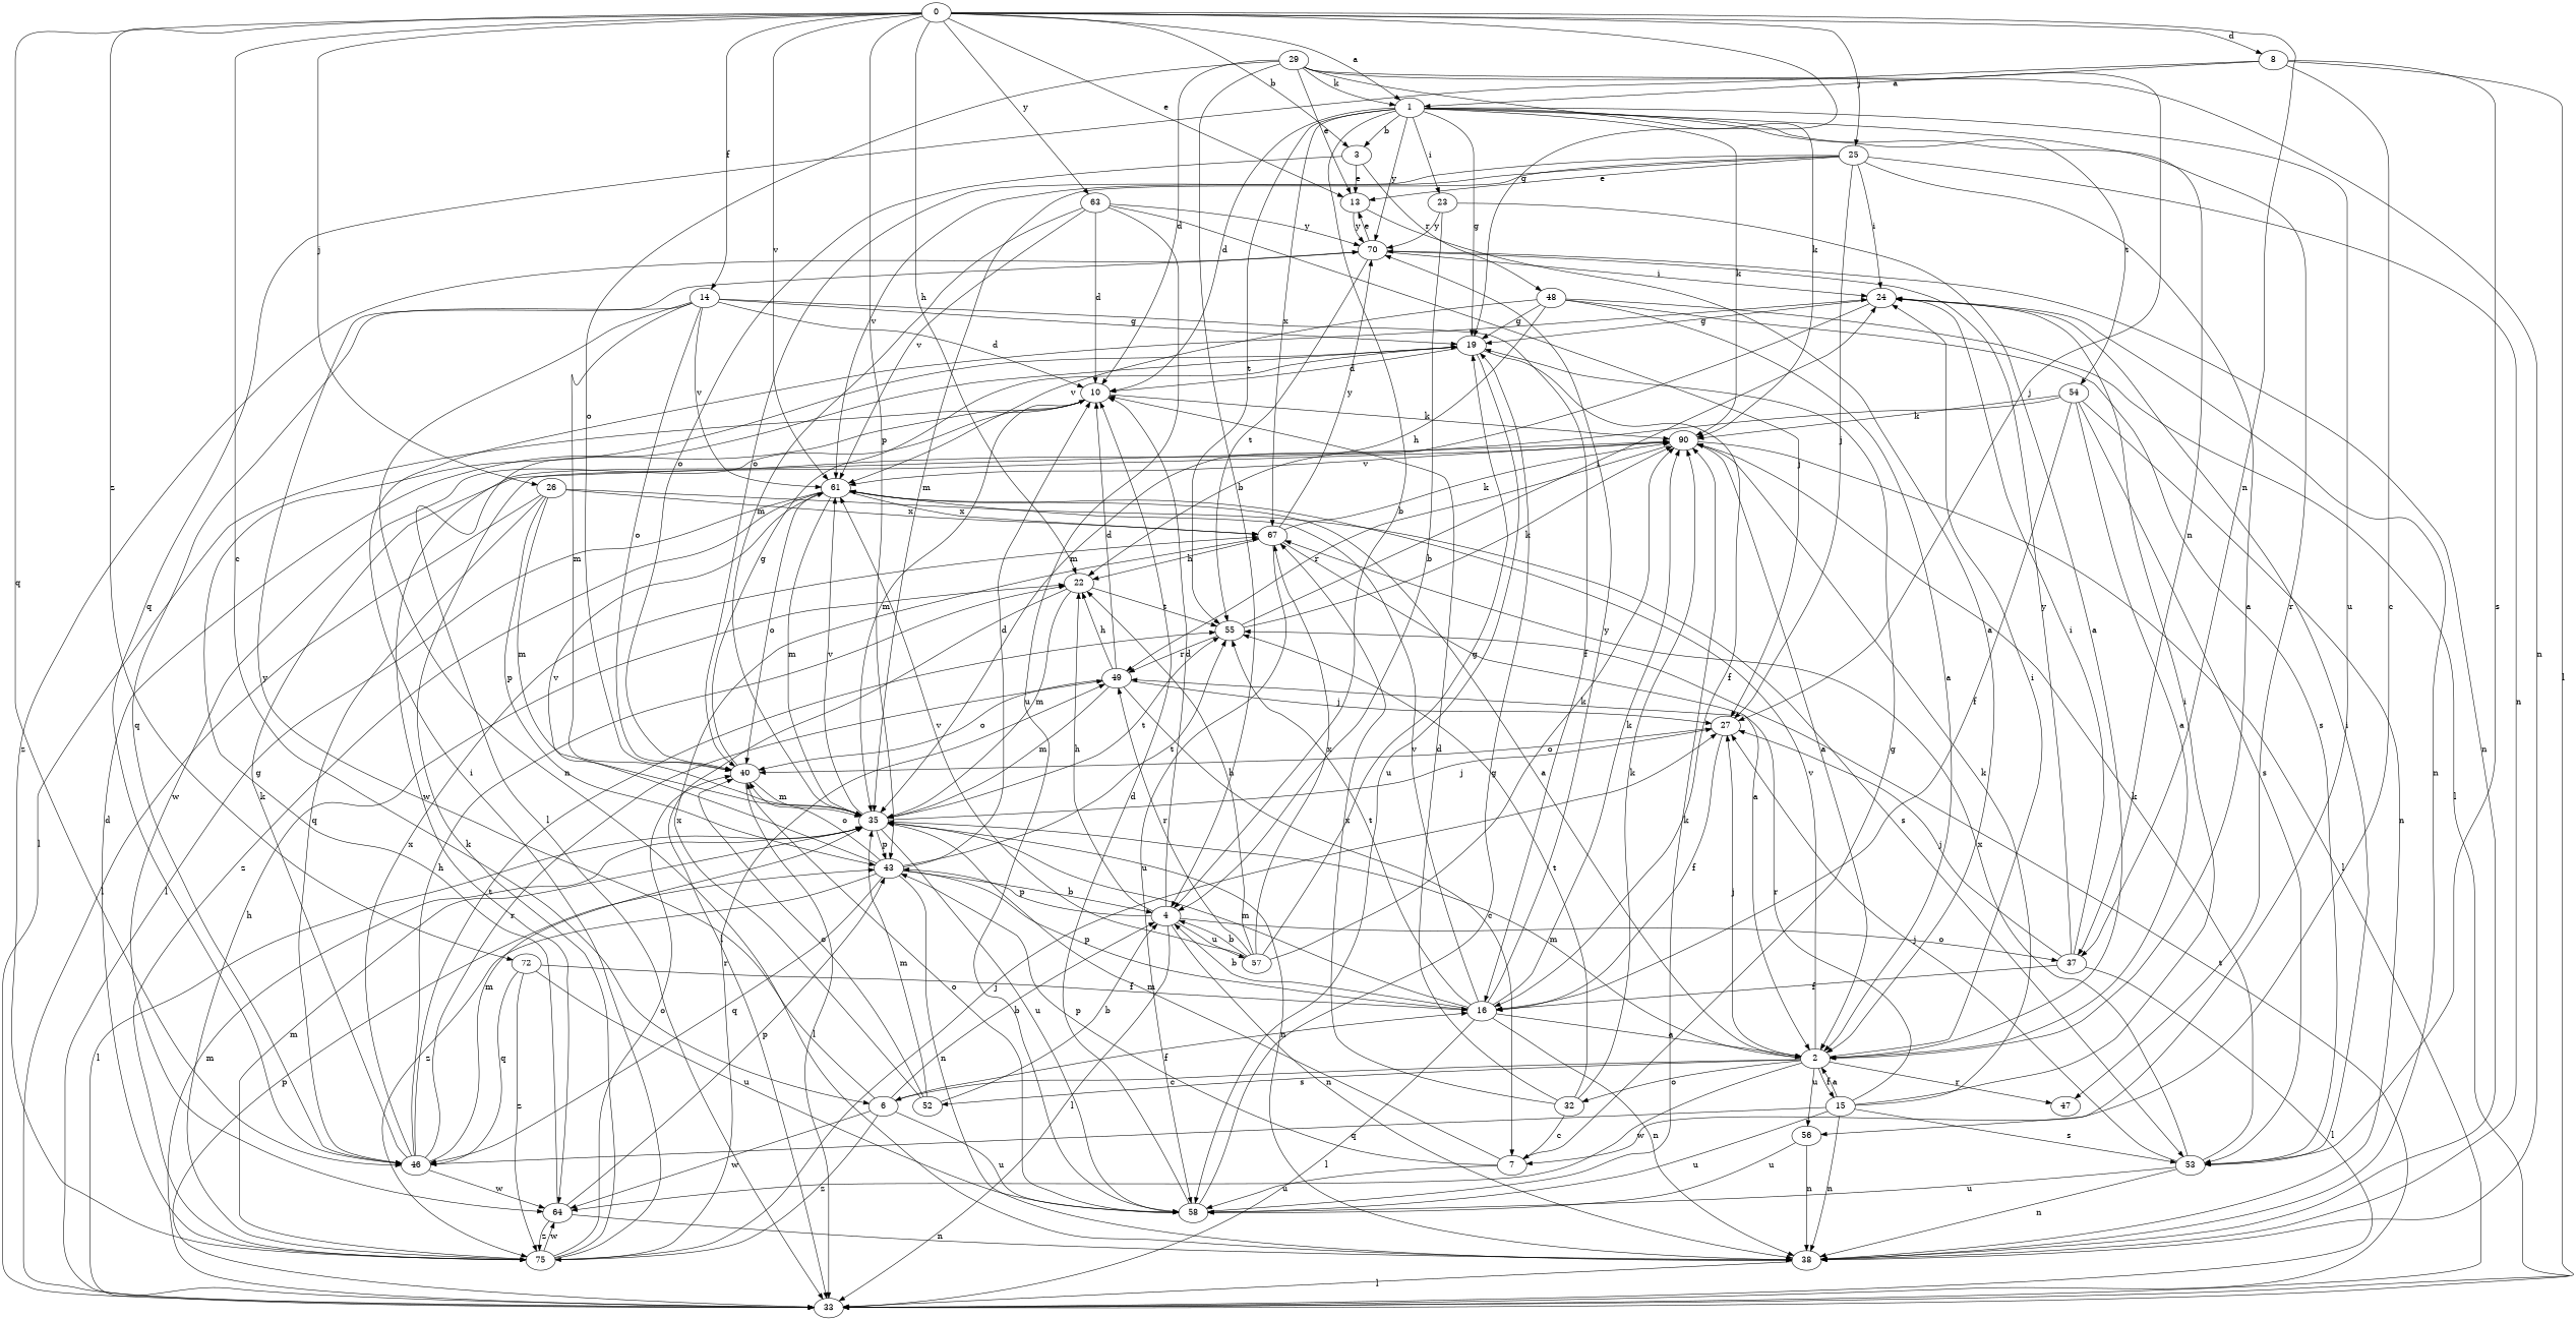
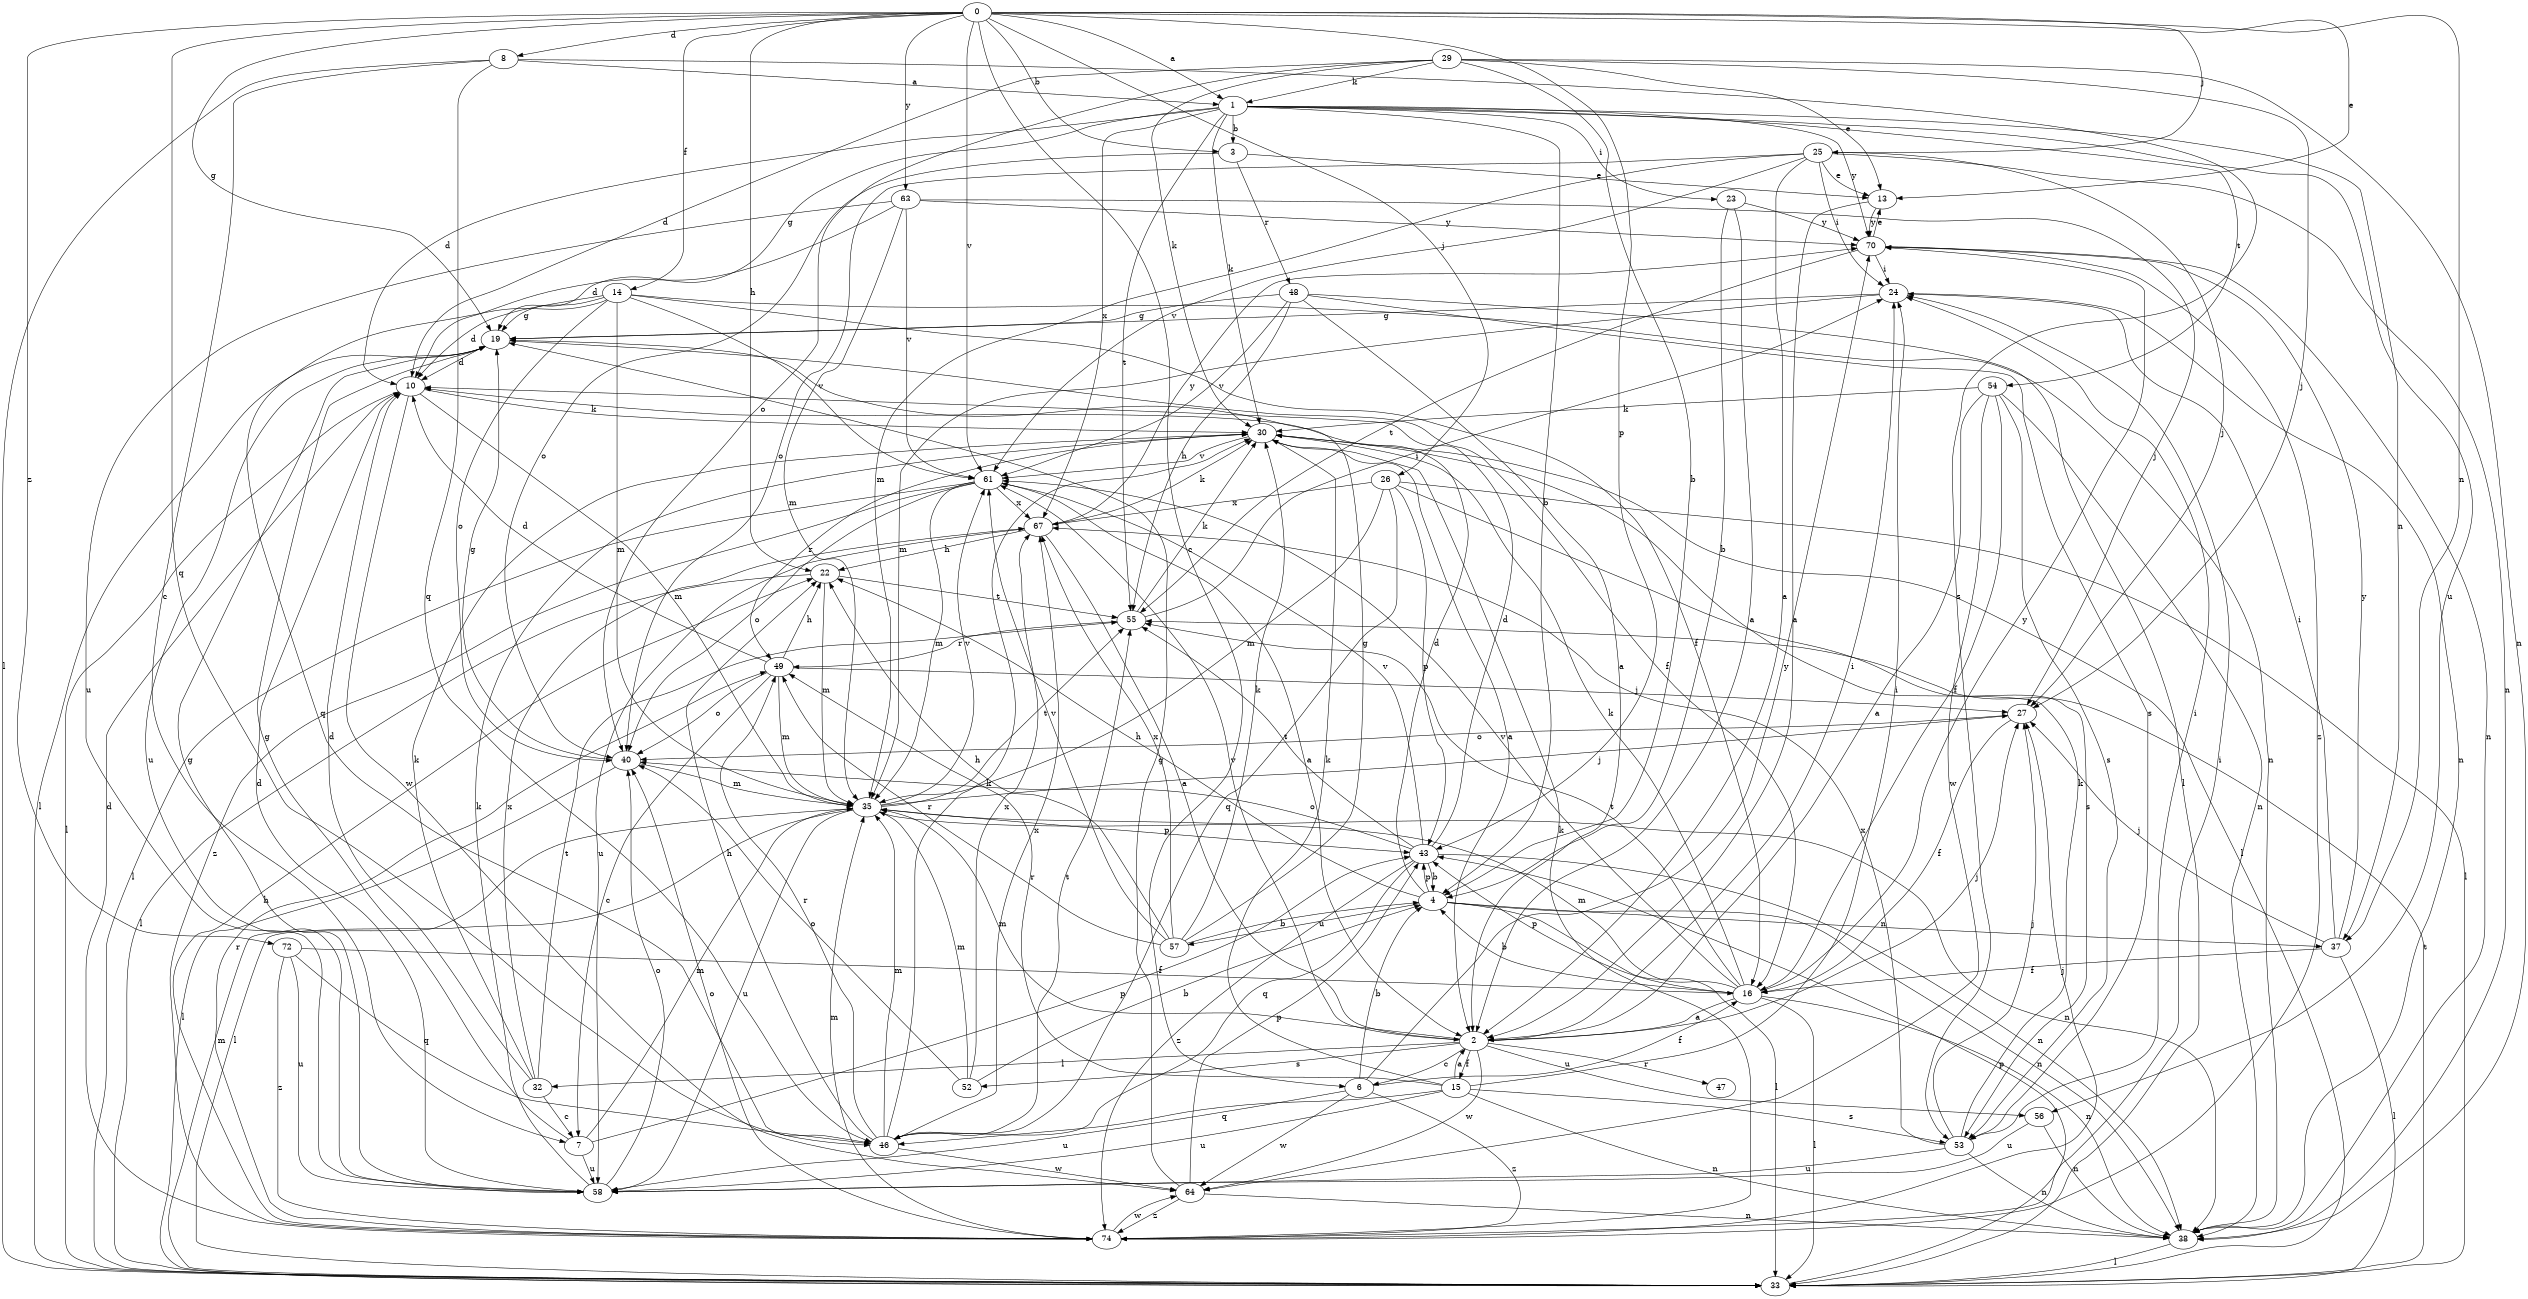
  strict digraph {
    0
    1
    3
    6
    8
    13
    14
    19
    22
    25
    26
    37
    43
    46
    61
    n16 [label=63]
    72
    4
    10
    23
-   30 [label=90]
+   30
    47
    54
    55
    56
    67
    70
    40
    48
    64
    16
    58
-   74 [label=75]
+   74
    33
    7
    53
    2
    35
    38
    24
    27
    49
    57
    29
    15
    32
    52
    0 -> 1 [label=a]
    0 -> 3 [label=b]
    0 -> 6 [label=c]
    0 -> 8 [label=d]
    0 -> 13 [label=e]
    0 -> 14 [label=f]
    0 -> 19 [label=g]
    0 -> 22 [label=h]
    0 -> 25 [label=j]
    0 -> 26 [label=j]
    0 -> 37 [label=n]
    0 -> 43 [label=p]
    0 -> 46 [label=q]
    0 -> 61 [label=v]
    0 -> n16 [label=y]
    0 -> 72 [label=z]
    1 -> 3 [label=b]
    1 -> 19 [label=g]
    1 -> 37 [label=n]
    1 -> 4 [label=b]
    1 -> 10 [label=d]
    1 -> 23 [label=i]
    1 -> 30 [label=k]
-   1 -> 47 [label=r]
    1 -> 54 [label=t]
    1 -> 55 [label=t]
    1 -> 56 [label=u]
    1 -> 67 [label=x]
    1 -> 70 [label=y]
    3 -> 13 [label=e]
    3 -> 40 [label=o]
    3 -> 48 [label=r]
    6 -> 4 [label=b]
    6 -> 70 [label=y]
    6 -> 64 [label=w]
    6 -> 16 [label=f]
    6 -> 58 [label=u]
    6 -> 74 [label=z]
    8 -> 1 [label=a]
    8 -> 46 [label=q]
    8 -> 33 [label=l]
    8 -> 7 [label=c]
    8 -> 53 [label=s]
    13 -> 70 [label=y]
    13 -> 2 [label=a]
    14 -> 19 [label=g]
    14 -> 46 [label=q]
    14 -> 61 [label=v]
    14 -> 10 [label=d]
    14 -> 40 [label=o]
    14 -> 16 [label=f]
    14 -> 35 [label=m]
    14 -> 38 [label=n]
    19 -> 10 [label=d]
    19 -> 16 [label=f]
    19 -> 58 [label=u]
    19 -> 33 [label=l]
    22 -> 55 [label=t]
    22 -> 33 [label=l]
    22 -> 35 [label=m]
    25 -> 13 [label=e]
    25 -> 61 [label=v]
    25 -> 40 [label=o]
    25 -> 2 [label=a]
    25 -> 35 [label=m]
    25 -> 38 [label=n]
    25 -> 24 [label=i]
    25 -> 27 [label=j]
    26 -> 43 [label=p]
    26 -> 46 [label=q]
    26 -> 67 [label=x]
    26 -> 33 [label=l]
    26 -> 53 [label=s]
    26 -> 35 [label=m]
    37 -> 70 [label=y]
    37 -> 16 [label=f]
    37 -> 33 [label=l]
    37 -> 24 [label=i]
    37 -> 27 [label=j]
    43 -> 46 [label=q]
    43 -> 61 [label=v]
    43 -> 4 [label=b]
    43 -> 10 [label=d]
    43 -> 55 [label=t]
    43 -> 40 [label=o]
    43 -> 74 [label=z]
    43 -> 38 [label=n]
    46 -> 22 [label=h]
    46 -> 30 [label=k]
    46 -> 55 [label=t]
    46 -> 67 [label=x]
    46 -> 64 [label=w]
    46 -> 35 [label=m]
    46 -> 49 [label=r]
    61 -> 67 [label=x]
    61 -> 40 [label=o]
    61 -> 74 [label=z]
    61 -> 33 [label=l]
    61 -> 2 [label=a]
    61 -> 35 [label=m]
    n16 -> 61 [label=v]
    n16 -> 10 [label=d]
    n16 -> 70 [label=y]
    n16 -> 58 [label=u]
    n16 -> 35 [label=m]
    n16 -> 27 [label=j]
    72 -> 46 [label=q]
    72 -> 16 [label=f]
    72 -> 58 [label=u]
    72 -> 74 [label=z]
    4 -> 22 [label=h]
-   4 -> 37 [label=o]
+   4 -> 37 [label=n]
    4 -> 43 [label=p]
    4 -> 10 [label=d]
    4 -> 33 [label=l]
    4 -> 38 [label=n]
    4 -> 57 [label=u]
    10 -> 30 [label=k]
    10 -> 64 [label=w]
    10 -> 33 [label=l]
    10 -> 35 [label=m]
    23 -> 4 [label=b]
    23 -> 70 [label=y]
    23 -> 2 [label=a]
    30 -> 61 [label=v]
    30 -> 33 [label=l]
    30 -> 2 [label=a]
    30 -> 49 [label=r]
    54 -> 30 [label=k]
    54 -> 64 [label=w]
    54 -> 16 [label=f]
    54 -> 53 [label=s]
    54 -> 2 [label=a]
    54 -> 38 [label=n]
    55 -> 30 [label=k]
    55 -> 24 [label=i]
    55 -> 49 [label=r]
    56 -> 58 [label=u]
    56 -> 38 [label=n]
    67 -> 22 [label=h]
    67 -> 30 [label=k]
    67 -> 70 [label=y]
    67 -> 58 [label=u]
    67 -> 2 [label=a]
    70 -> 13 [label=e]
    70 -> 55 [label=t]
    70 -> 74 [label=z]
    70 -> 38 [label=n]
    70 -> 24 [label=i]
    40 -> 19 [label=g]
    40 -> 33 [label=l]
    40 -> 35 [label=m]
    48 -> 19 [label=g]
-   48 -> 22 [label=h]
+   48 -> 55 [label=h]
    48 -> 61 [label=v]
    48 -> 33 [label=l]
    48 -> 53 [label=s]
    48 -> 2 [label=a]
    64 -> 19 [label=g]
    64 -> 43 [label=p]
    64 -> 74 [label=z]
    64 -> 38 [label=n]
-   43 -> 16 [label=p]
+   16 -> 43 [label=p]
    16 -> 61 [label=v]
    16 -> 4 [label=b]
    16 -> 30 [label=k]
    16 -> 55 [label=t]
    16 -> 70 [label=y]
    16 -> 33 [label=l]
    16 -> 2 [label=a]
    16 -> 35 [label=m]
    16 -> 38 [label=n]
    58 -> 19 [label=g]
    58 -> 10 [label=d]
    58 -> 30 [label=k]
    58 -> 40 [label=o]
    74 -> 22 [label=h]
    74 -> 10 [label=d]
    74 -> 30 [label=k]
    74 -> 40 [label=o]
    74 -> 64 [label=w]
    74 -> 35 [label=m]
    74 -> 24 [label=i]
    74 -> 27 [label=j]
    74 -> 49 [label=r]
    33 -> 43 [label=p]
    33 -> 55 [label=t]
    33 -> 35 [label=m]
    7 -> 19 [label=g]
    7 -> 43 [label=p]
    7 -> 58 [label=u]
    7 -> 35 [label=m]
    53 -> 30 [label=k]
    53 -> 67 [label=x]
    53 -> 58 [label=u]
    53 -> 38 [label=n]
    53 -> 24 [label=i]
    53 -> 27 [label=j]
    2 -> 6 [label=c]
    2 -> 61 [label=v]
    2 -> 47 [label=r]
    2 -> 56 [label=u]
    2 -> 64 [label=w]
    2 -> 35 [label=m]
    2 -> 24 [label=i]
    2 -> 27 [label=j]
    2 -> 15 [label=f]
-   2 -> 32 [label=o]
+   2 -> 32 [label=l]
    2 -> 52 [label=s]
    35 -> 43 [label=p]
    35 -> 61 [label=v]
    35 -> 55 [label=t]
    35 -> 58 [label=u]
    35 -> 33 [label=l]
    35 -> 38 [label=n]
    35 -> 27 [label=j]
    38 -> 33 [label=l]
    24 -> 19 [label=g]
    24 -> 35 [label=m]
    24 -> 38 [label=n]
    27 -> 40 [label=o]
    27 -> 16 [label=f]
    49 -> 22 [label=h]
    49 -> 10 [label=d]
    49 -> 40 [label=o]
    49 -> 7 [label=c]
    49 -> 35 [label=m]
    49 -> 27 [label=j]
    57 -> 19 [label=g]
    57 -> 22 [label=h]
    57 -> 61 [label=v]
    57 -> 4 [label=b]
    57 -> 30 [label=k]
    57 -> 67 [label=x]
    57 -> 49 [label=r]
    29 -> 1 [label=k]
    29 -> 13 [label=e]
    29 -> 4 [label=b]
    29 -> 10 [label=d]
    29 -> 30 [label=k]
    29 -> 40 [label=o]
    29 -> 38 [label=n]
    29 -> 27 [label=j]
    15 -> 46 [label=q]
    15 -> 30 [label=k]
    15 -> 58 [label=u]
    15 -> 53 [label=s]
    15 -> 2 [label=a]
    15 -> 38 [label=n]
    15 -> 24 [label=i]
    15 -> 49 [label=r]
    32 -> 10 [label=d]
    32 -> 30 [label=k]
    32 -> 55 [label=t]
    32 -> 67 [label=x]
    32 -> 7 [label=c]
    52 -> 4 [label=b]
    52 -> 67 [label=x]
    52 -> 40 [label=o]
    52 -> 35 [label=m]
  }
